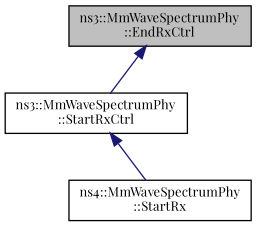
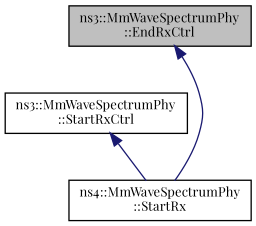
  digraph {
    fontname="Playfair Display"
    rankdir=TB
    node [color=black fillcolor=white fontname="Playfair Display" fontsize=10 shape=record style=filled]
    edge [color=midnightblue dir=back fontname="Playfair Display" fontsize=10 labelfontname=Helvetica labelfontsize=10 style=solid]
    n1 [fillcolor=grey75 fontcolor=black height=0.2 label="ns3::MmWaveSpectrumPhy\l::EndRxCtrl" width=0.4]
    n2 [height=0.2 label="ns3::MmWaveSpectrumPhy\l::StartRxCtrl" width=0.4]
    n3 [height=0.2 label="ns4::MmWaveSpectrumPhy\l::StartRx" width=0.4]
-   n1 -> n2
+   n1 -> n3
    n2 -> n3
  }
